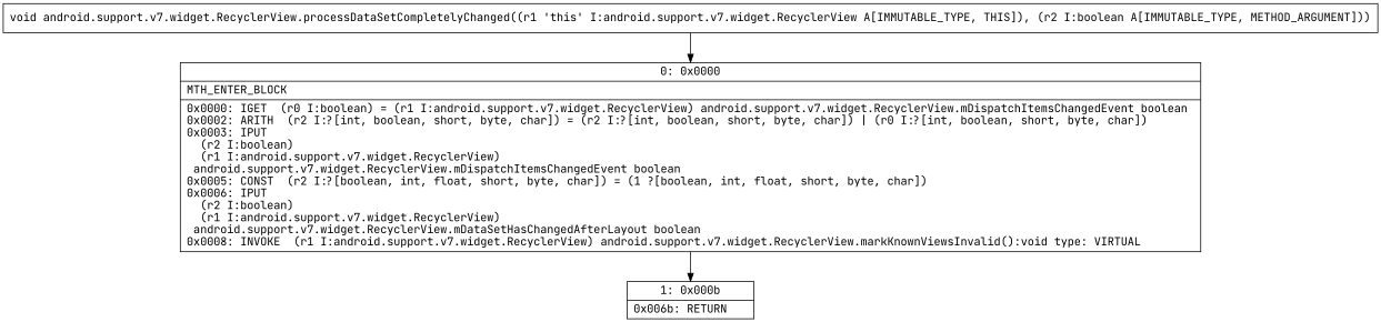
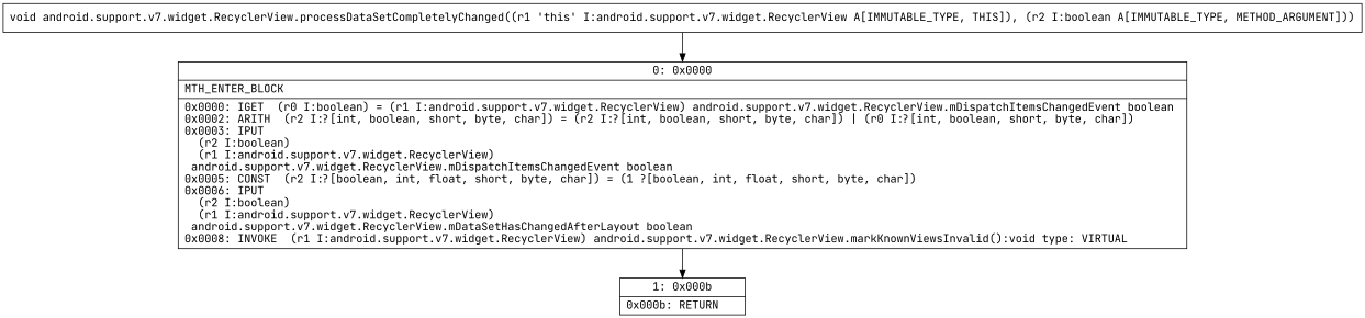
  digraph {
    fontname="JetBrains Mono"
    node [shape=record fontname="JetBrains Mono"]
    edge [fontname="JetBrains Mono"]
    n1 [label="{0\:\ 0x0000|MTH_ENTER_BLOCK\l|0x0000: IGET  (r0 I:boolean) = (r1 I:android.support.v7.widget.RecyclerView) android.support.v7.widget.RecyclerView.mDispatchItemsChangedEvent boolean \l0x0002: ARITH  (r2 I:?[int, boolean, short, byte, char]) = (r2 I:?[int, boolean, short, byte, char]) \| (r0 I:?[int, boolean, short, byte, char]) \l0x0003: IPUT  \l  (r2 I:boolean)\l  (r1 I:android.support.v7.widget.RecyclerView)\l android.support.v7.widget.RecyclerView.mDispatchItemsChangedEvent boolean \l0x0005: CONST  (r2 I:?[boolean, int, float, short, byte, char]) = (1 ?[boolean, int, float, short, byte, char]) \l0x0006: IPUT  \l  (r2 I:boolean)\l  (r1 I:android.support.v7.widget.RecyclerView)\l android.support.v7.widget.RecyclerView.mDataSetHasChangedAfterLayout boolean \l0x0008: INVOKE  (r1 I:android.support.v7.widget.RecyclerView) android.support.v7.widget.RecyclerView.markKnownViewsInvalid():void type: VIRTUAL \l}"]
-   n2 [label="{1\:\ 0x000b|0x006b: RETURN   \l}"]
+   n2 [label="{1\:\ 0x000b|0x000b: RETURN   \l}"]
    n3 [label="{void android.support.v7.widget.RecyclerView.processDataSetCompletelyChanged((r1 'this' I:android.support.v7.widget.RecyclerView A[IMMUTABLE_TYPE, THIS]), (r2 I:boolean A[IMMUTABLE_TYPE, METHOD_ARGUMENT])) }"]
    n1 -> n2
    n3 -> n1
  }
